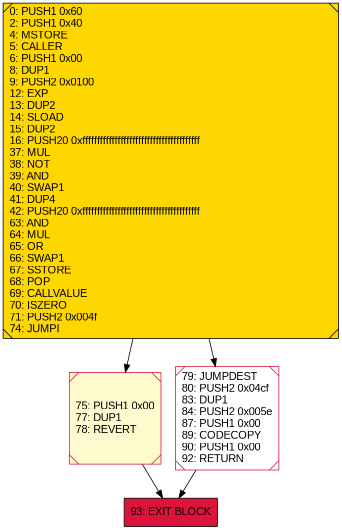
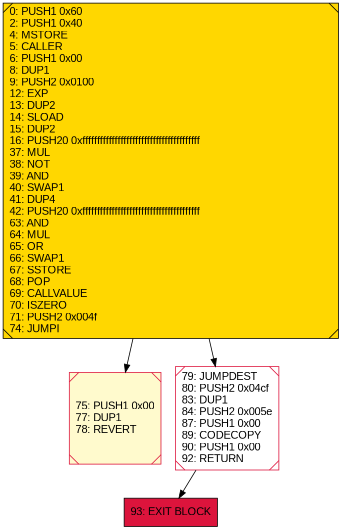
  digraph {
    rankdir=UD
    node [color=crimson fontcolor=black fontname=arial shape=Msquare style=filled]
    n1 [fillcolor=lemonchiffon label="75: PUSH1 0x00\l77: DUP1\l78: REVERT\l"]
    n2 [color=black fillcolor=crimson label="93: EXIT BLOCK\l" shape=box]
    n3 [fillcolor=white label="79: JUMPDEST\l80: PUSH2 0x04cf\l83: DUP1\l84: PUSH2 0x005e\l87: PUSH1 0x00\l89: CODECOPY\l90: PUSH1 0x00\l92: RETURN\l"]
    n4 [color=black fillcolor=gold label="0: PUSH1 0x60\l2: PUSH1 0x40\l4: MSTORE\l5: CALLER\l6: PUSH1 0x00\l8: DUP1\l9: PUSH2 0x0100\l12: EXP\l13: DUP2\l14: SLOAD\l15: DUP2\l16: PUSH20 0xffffffffffffffffffffffffffffffffffffffff\l37: MUL\l38: NOT\l39: AND\l40: SWAP1\l41: DUP4\l42: PUSH20 0xffffffffffffffffffffffffffffffffffffffff\l63: AND\l64: MUL\l65: OR\l66: SWAP1\l67: SSTORE\l68: POP\l69: CALLVALUE\l70: ISZERO\l71: PUSH2 0x004f\l74: JUMPI\l"]
-   n1 -> n2
    n3 -> n2
    n4 -> n1
    n4 -> n3
  }
